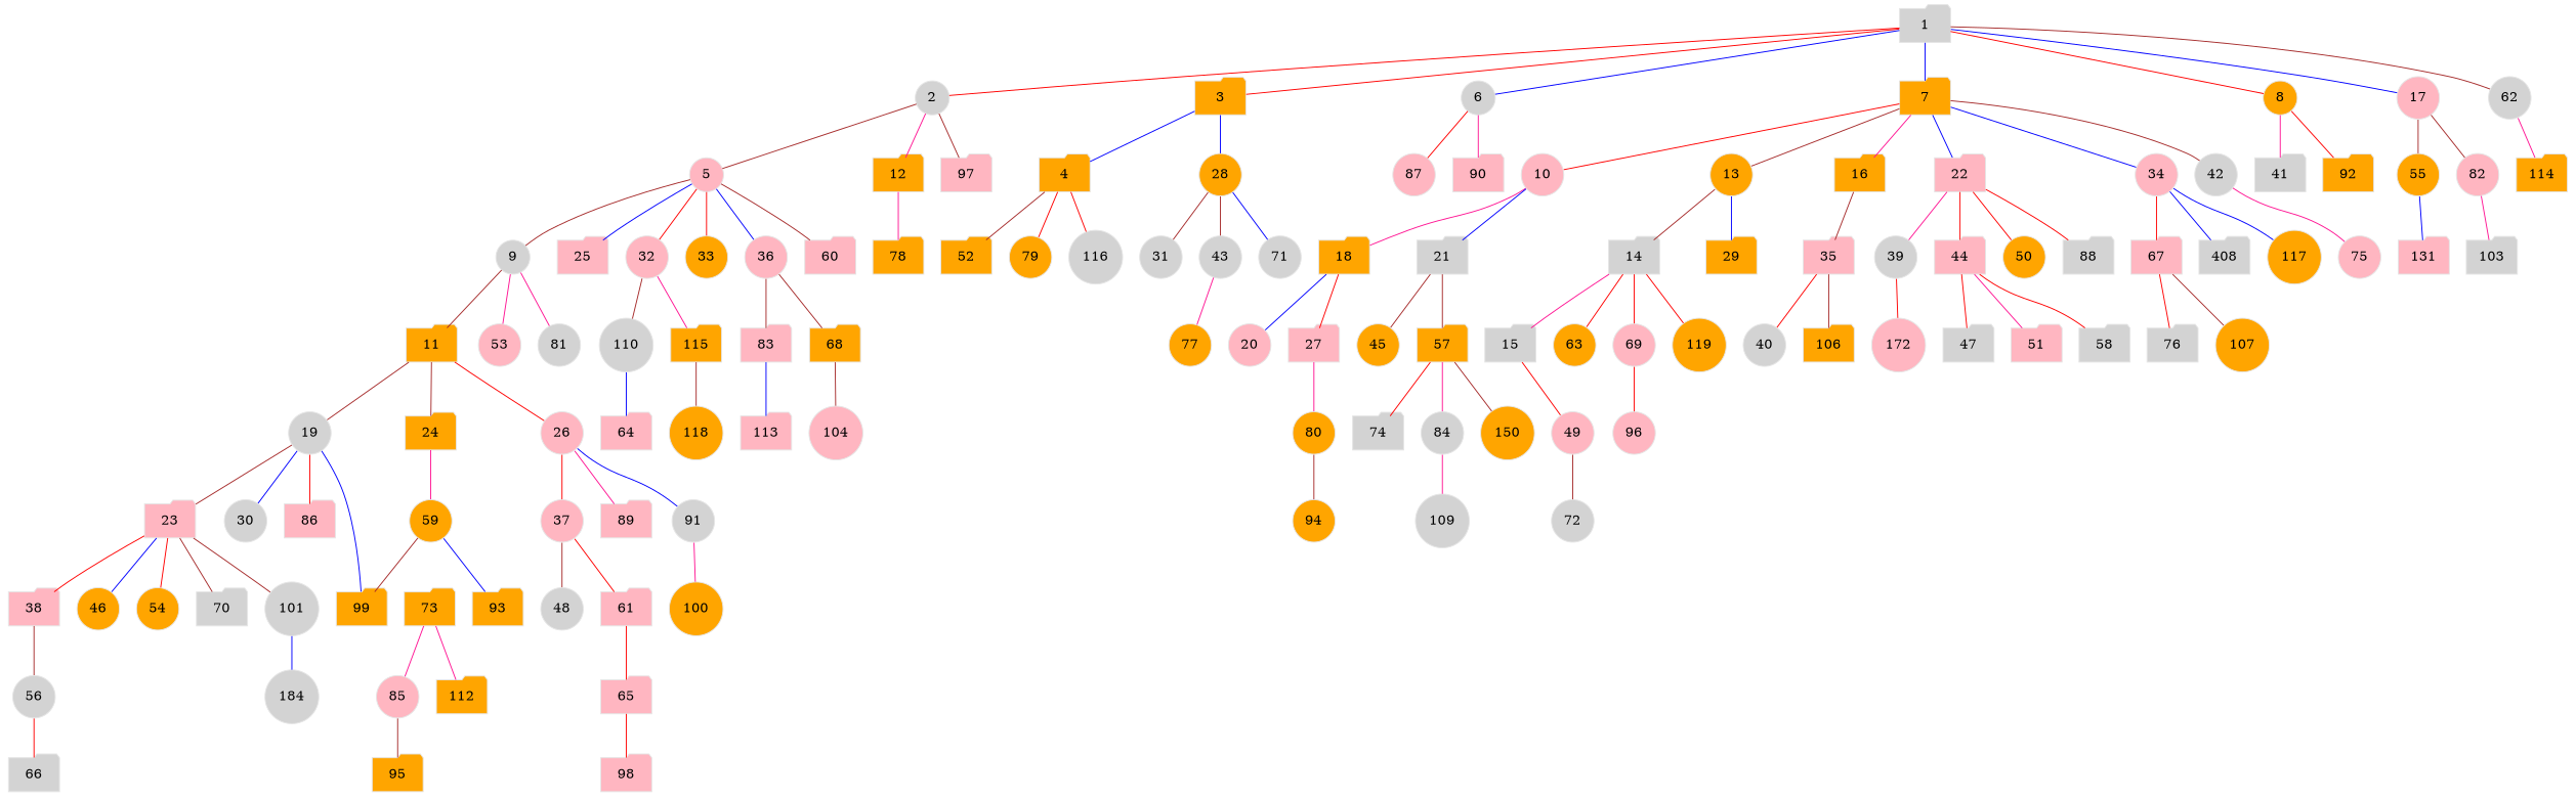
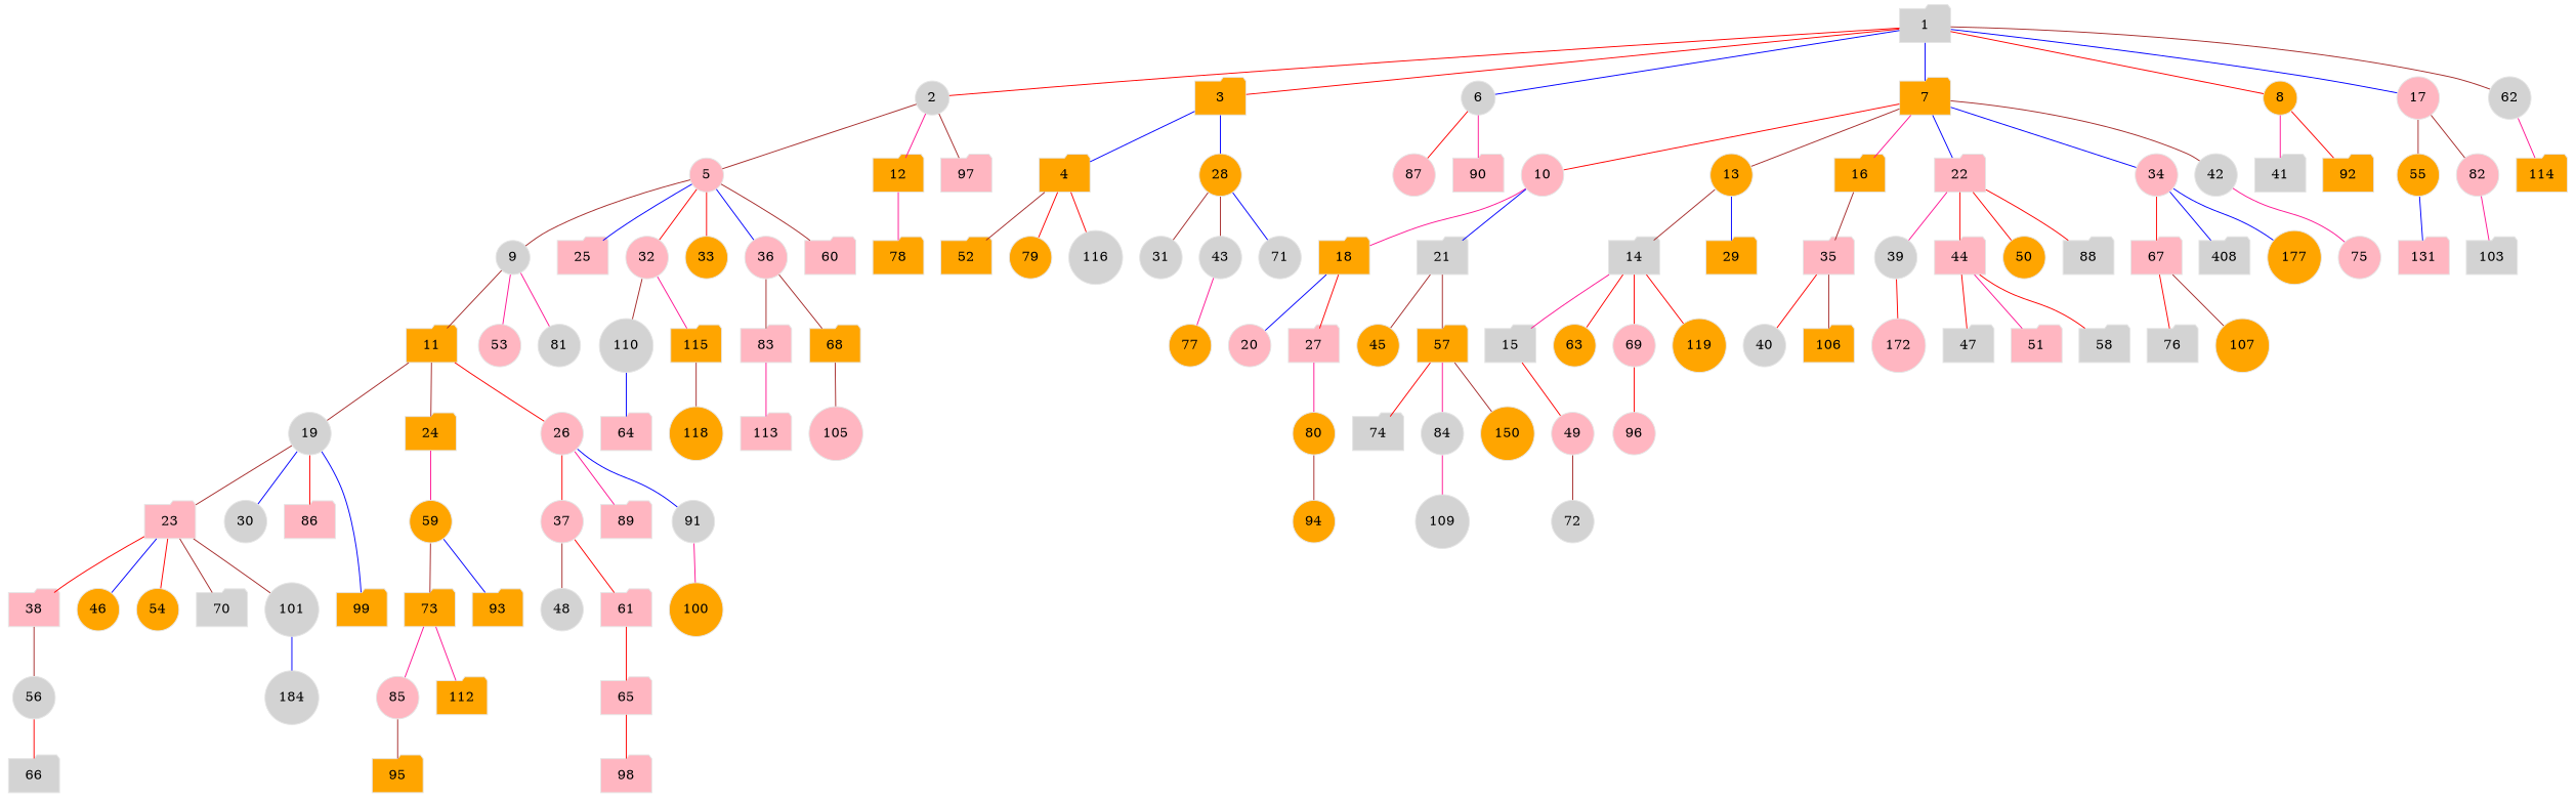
  graph {
    node [color=gray90 fillcolor=orange shape=circle style=filled]
    edge [color=brown]
    1 [fillcolor=lightgrey shape=folder]
    2 [fillcolor=lightgrey]
    3 [shape=folder]
    6 [fillcolor=lightgrey]
    7 [shape=folder]
    8
    17 [fillcolor=lightpink]
    62 [fillcolor=lightgrey]
    5 [fillcolor=lightpink]
    12 [shape=folder]
    97 [fillcolor=lightpink shape=folder]
    4 [shape=folder]
    28
    87 [fillcolor=lightpink]
    90 [fillcolor=lightpink shape=folder]
    10 [fillcolor=lightpink]
    13
    16 [shape=folder]
    22 [fillcolor=lightpink shape=folder]
    34 [fillcolor=lightpink]
    42 [fillcolor=lightgrey]
    41 [fillcolor=lightgrey shape=folder]
    92 [shape=folder]
    55
    82 [fillcolor=lightpink]
    114 [shape=folder]
    9 [fillcolor=lightgrey]
    25 [fillcolor=lightpink shape=folder]
    32 [fillcolor=lightpink]
    33
    36 [fillcolor=lightpink]
    60 [fillcolor=lightpink shape=folder]
    78 [shape=folder]
    52 [shape=folder]
    79
    116 [fillcolor=lightgrey]
    31 [fillcolor=lightgrey]
    43 [fillcolor=lightgrey]
    71 [fillcolor=lightgrey]
    11 [shape=folder]
    53 [fillcolor=lightpink]
    81 [fillcolor=lightgrey]
    110 [fillcolor=lightgrey]
    115 [shape=folder]
    83 [fillcolor=lightpink shape=folder]
    68 [shape=folder]
    18 [shape=folder]
    21 [fillcolor=lightgrey shape=folder]
    14 [fillcolor=lightgrey shape=folder]
    29 [shape=folder]
    35 [fillcolor=lightpink shape=folder]
    39 [fillcolor=lightgrey]
    44 [fillcolor=lightpink shape=folder]
    50
    88 [fillcolor=lightgrey shape=folder]
    67 [fillcolor=lightpink shape=folder]
    n57 [fillcolor=lightgrey label=408 shape=folder]
-   117
+   117 [label=177]
    75 [fillcolor=lightpink]
    19 [fillcolor=lightgrey]
    24 [shape=folder]
    26 [fillcolor=lightpink]
    20 [fillcolor=lightpink]
    27 [fillcolor=lightpink shape=folder]
    45
    57 [shape=folder]
    23 [fillcolor=lightpink shape=folder]
    30 [fillcolor=lightgrey]
    86 [fillcolor=lightpink shape=folder]
    99 [shape=folder]
    59
    37 [fillcolor=lightpink]
    89 [fillcolor=lightpink shape=folder]
    91 [fillcolor=lightgrey]
    15 [fillcolor=lightgrey shape=folder]
    63
    69 [fillcolor=lightpink]
    119
    49 [fillcolor=lightpink]
    96 [fillcolor=lightpink]
    72 [fillcolor=lightgrey]
    40 [fillcolor=lightgrey]
    106 [shape=folder]
    n84 [fillcolor=lightpink label=131 shape=folder]
    103 [fillcolor=lightgrey shape=folder]
    80
    38 [fillcolor=lightpink shape=folder]
    46
    54
    70 [fillcolor=lightgrey shape=folder]
    101 [fillcolor=lightgrey]
    74 [fillcolor=lightgrey shape=folder]
    84 [fillcolor=lightgrey]
    n94 [label=150]
    n95 [fillcolor=lightpink label=172]
    47 [fillcolor=lightgrey shape=folder]
    51 [fillcolor=lightpink shape=folder]
    58 [fillcolor=lightgrey shape=folder]
    56 [fillcolor=lightgrey]
    n100 [fillcolor=lightgrey label=184]
    73 [shape=folder]
    93 [shape=folder]
    48 [fillcolor=lightgrey]
    61 [fillcolor=lightpink shape=folder]
    100
    94
    77
    64 [fillcolor=lightpink shape=folder]
    118
    113 [fillcolor=lightpink shape=folder]
    76 [fillcolor=lightgrey shape=folder]
    107
-   105 [fillcolor=lightpink label=104]
+   105 [fillcolor=lightpink]
    65 [fillcolor=lightpink shape=folder]
    66 [fillcolor=lightgrey shape=folder]
    109 [fillcolor=lightgrey]
    85 [fillcolor=lightpink]
    112 [shape=folder]
    98 [fillcolor=lightpink shape=folder]
    95 [shape=folder]
    1 -- 2 [color=red]
    1 -- 3 [color=red]
    1 -- 6 [color=blue]
    1 -- 7 [color=blue]
    1 -- 8 [color=red]
    1 -- 17 [color=blue]
    1 -- 62
    2 -- 5
    2 -- 12 [color=deeppink]
    2 -- 97
    3 -- 4 [color=blue]
    3 -- 28 [color=blue]
    6 -- 87 [color=red]
    6 -- 90 [color=deeppink]
    7 -- 10 [color=red]
    7 -- 13
    7 -- 16 [color=deeppink]
    7 -- 22 [color=blue]
    7 -- 34 [color=blue]
    7 -- 42
    8 -- 41 [color=deeppink]
    8 -- 92 [color=red]
    17 -- 55
    17 -- 82
    62 -- 114 [color=deeppink]
    5 -- 9
    5 -- 25 [color=blue]
    5 -- 32 [color=red]
    5 -- 33 [color=red]
    5 -- 36 [color=blue]
    5 -- 60
    12 -- 78 [color=deeppink]
    4 -- 52
    4 -- 79 [color=red]
    4 -- 116 [color=red]
    28 -- 31
    28 -- 43
    28 -- 71 [color=blue]
    10 -- 18 [color=deeppink]
    10 -- 21 [color=blue]
    13 -- 14
    13 -- 29 [color=blue]
    16 -- 35
    22 -- 39 [color=deeppink]
    22 -- 44 [color=red]
    22 -- 50 [color=red]
    22 -- 88 [color=red]
    34 -- 67 [color=red]
    34 -- n57 [color=blue]
    34 -- 117 [color=blue]
    42 -- 75 [color=deeppink]
    55 -- n84 [color=blue]
    82 -- 103 [color=deeppink]
    9 -- 11
    9 -- 53 [color=deeppink]
    9 -- 81 [color=deeppink]
    32 -- 110
    32 -- 115 [color=deeppink]
    36 -- 83
    36 -- 68
    43 -- 77 [color=deeppink]
    11 -- 19
    11 -- 24
    11 -- 26 [color=red]
    110 -- 64 [color=blue]
    115 -- 118
-   83 -- 113 [color=blue]
+   83 -- 113 [color=deeppink]
    68 -- 105
    18 -- 20 [color=blue]
    18 -- 27 [color=red]
    21 -- 45
    21 -- 57
    14 -- 15 [color=deeppink]
    14 -- 63 [color=red]
    14 -- 69 [color=red]
    14 -- 119 [color=red]
    35 -- 40 [color=red]
    35 -- 106
    39 -- n95 [color=red]
    44 -- 47 [color=red]
    44 -- 51 [color=deeppink]
    44 -- 58 [color=red]
    67 -- 76 [color=red]
    67 -- 107
    19 -- 23
    19 -- 30 [color=blue]
    19 -- 86 [color=red]
    19 -- 99 [color=blue]
    24 -- 59 [color=deeppink]
    26 -- 37 [color=red]
    26 -- 89 [color=deeppink]
    26 -- 91 [color=blue]
    27 -- 80 [color=deeppink]
    57 -- 74 [color=red]
    57 -- 84 [color=deeppink]
    57 -- n94
    23 -- 38 [color=red]
    23 -- 46 [color=blue]
    23 -- 54 [color=red]
    23 -- 70
    23 -- 101
-   59 -- 99
+   59 -- 73
    59 -- 93 [color=blue]
    37 -- 48
    37 -- 61 [color=red]
    91 -- 100 [color=deeppink]
    15 -- 49 [color=red]
    69 -- 96 [color=red]
    49 -- 72
    80 -- 94
    38 -- 56
    101 -- n100 [color=blue]
    84 -- 109 [color=deeppink]
    56 -- 66 [color=red]
    73 -- 85 [color=deeppink]
    73 -- 112 [color=deeppink]
    61 -- 65 [color=red]
    65 -- 98 [color=red]
    85 -- 95
  }
